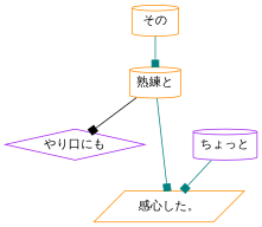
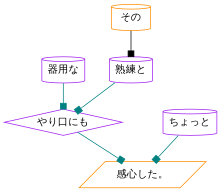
  digraph {
    fontname="Playfair Display"
    node [color=darkorange fontname="Playfair Display" shape=cylinder]
    edge [arrowhead=box color=teal fontname="Playfair Display"]
    n1 [label="その"]
-   n2 [label="熟練と"]
+   n2 [color=purple label="熟練と"]
    n3 [color=purple label="やり口にも" shape=diamond]
    n4 [label="感心した。" shape=parallelogram]
+   n5 [color=purple label="器用な"]
    n6 [color=purple label="ちょっと"]
-   n1 -> n2
-   n2 -> n3 [color=black]
-   n2 -> n4
+   n1 -> n2 [color=black]
+   n2 -> n3
+   n3 -> n4
+   n5 -> n3
    n6 -> n4
  }
